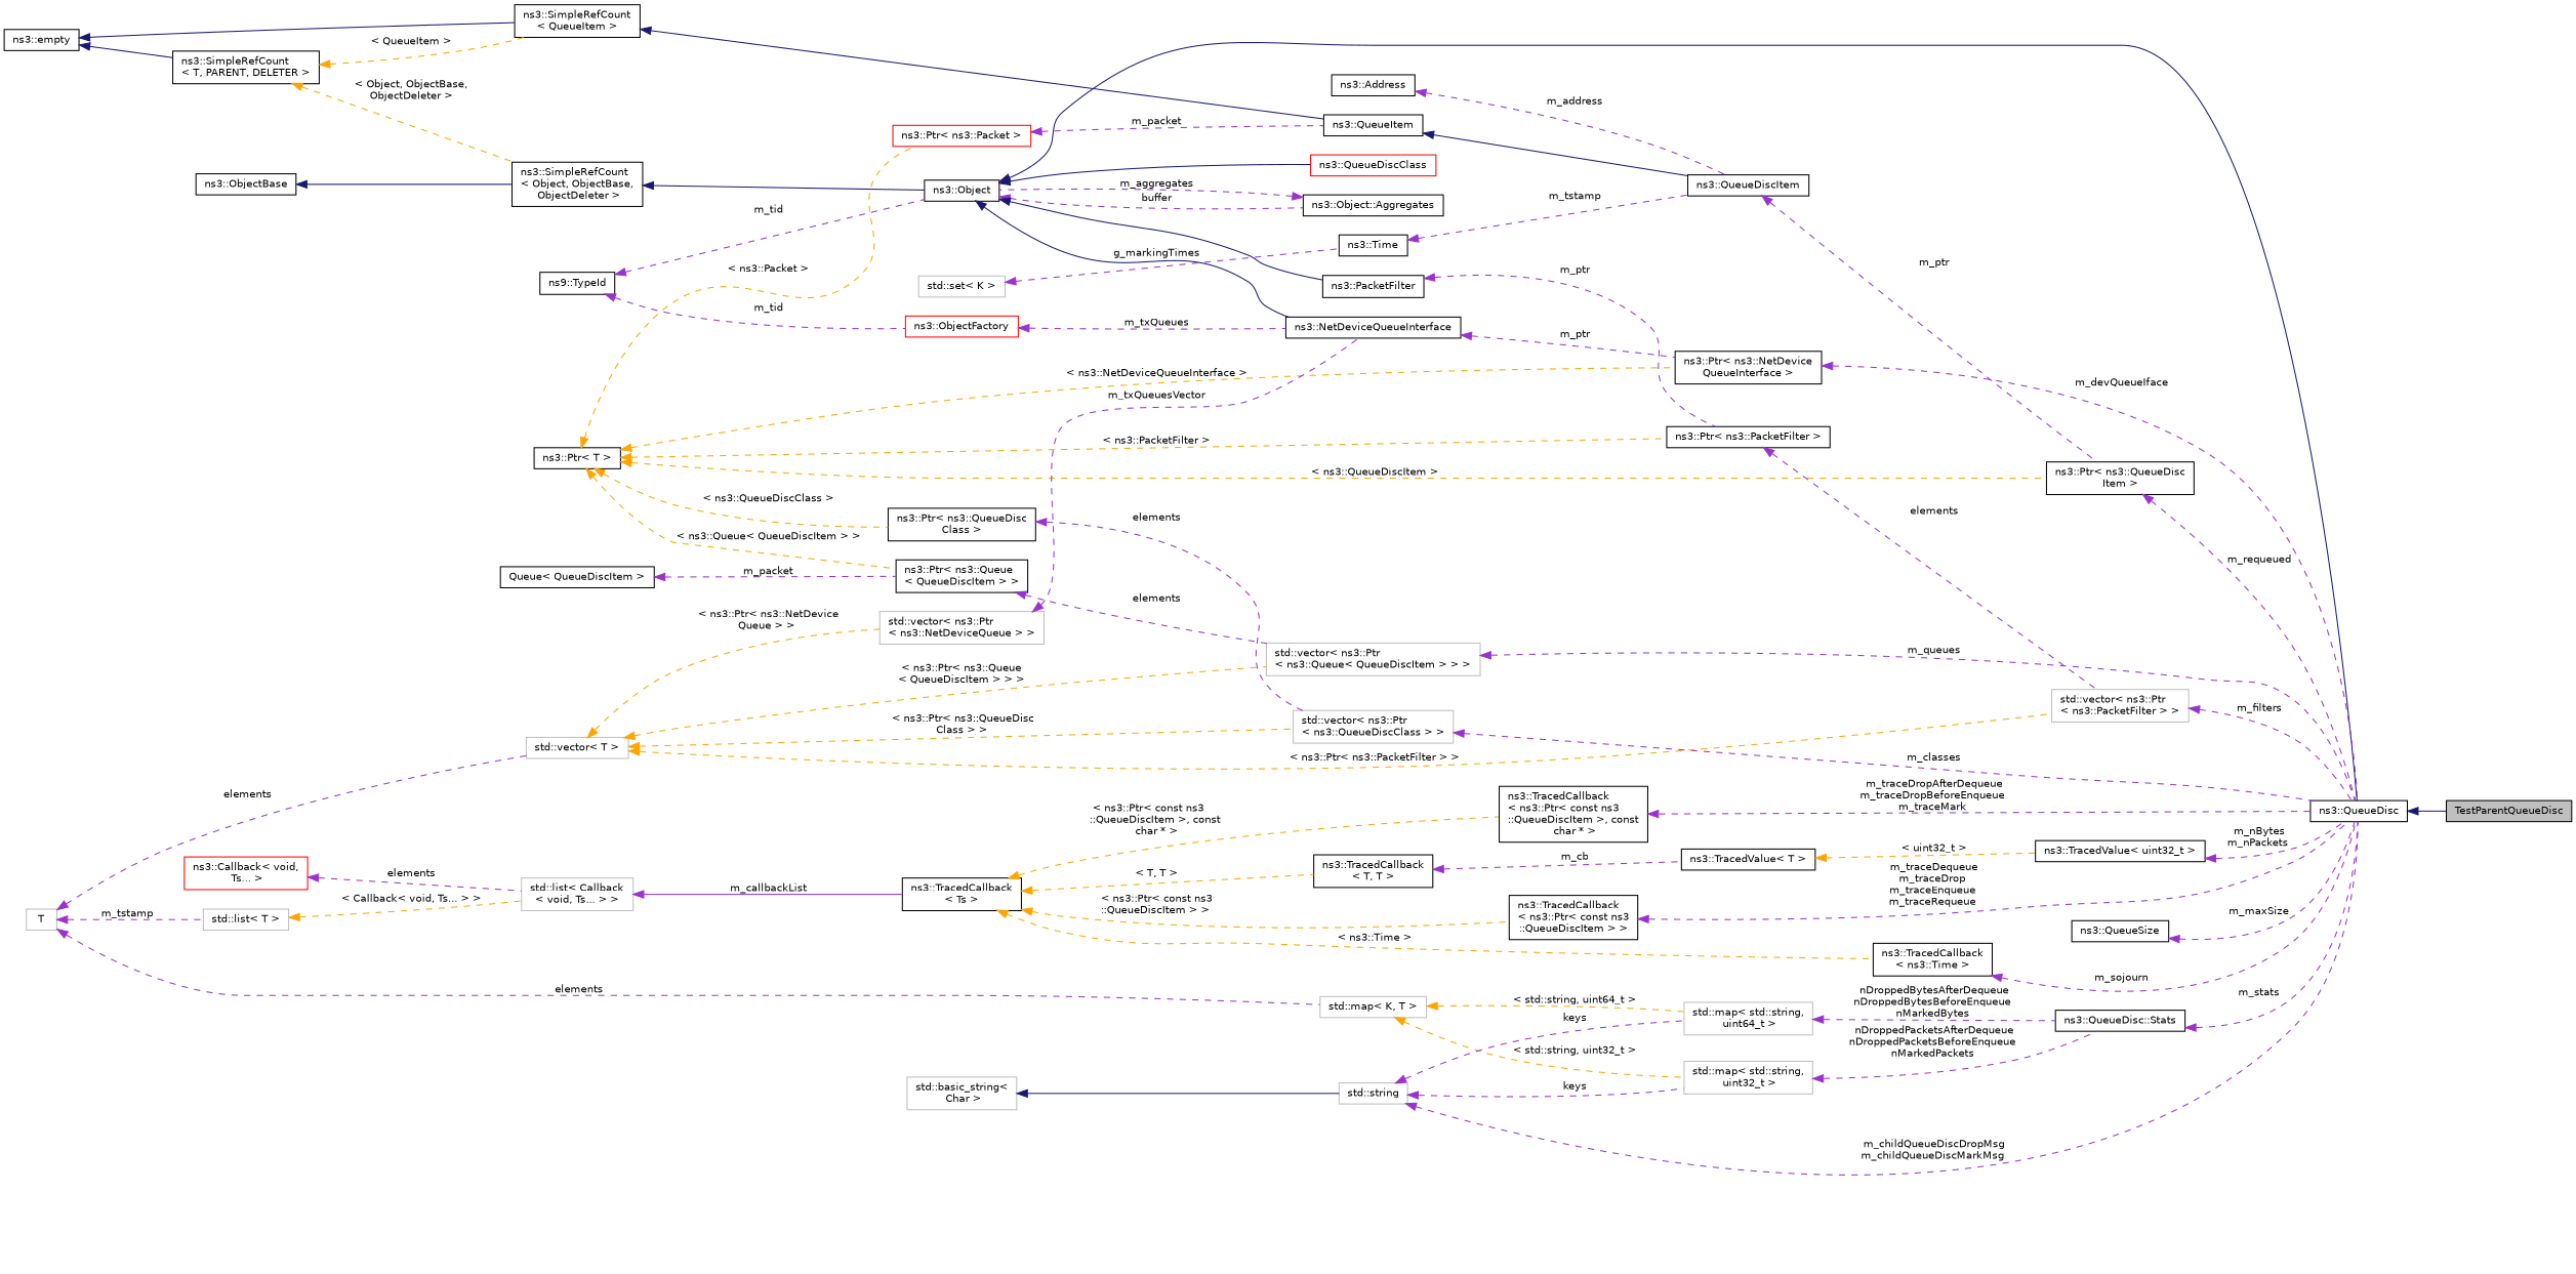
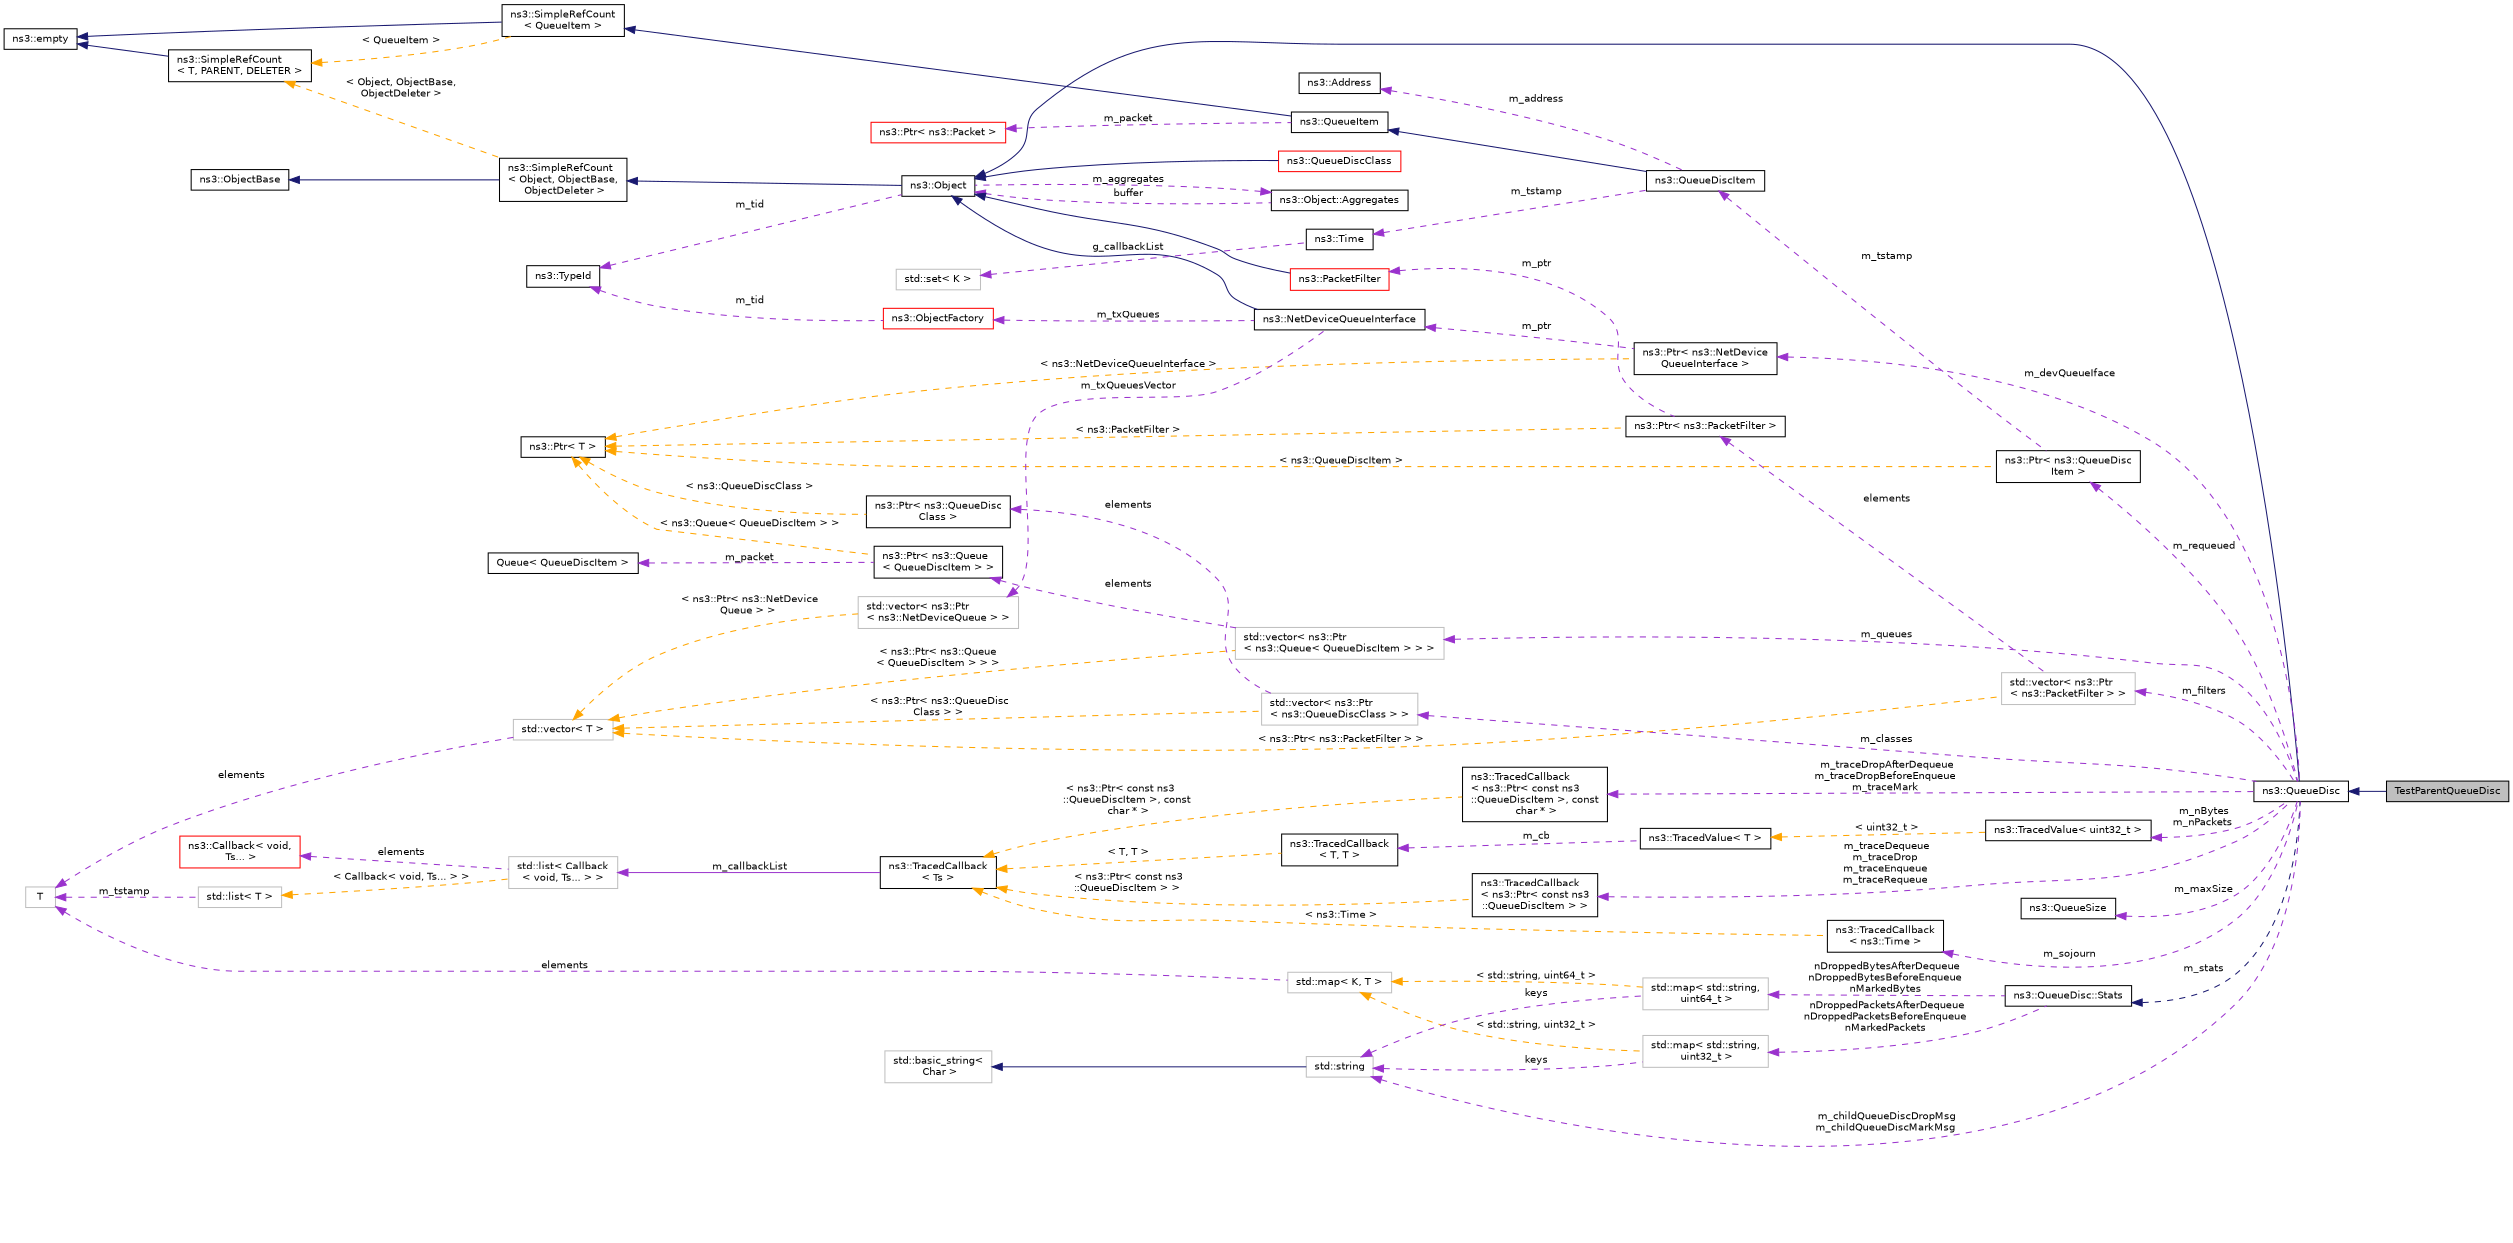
  digraph {
    rankdir=LR
    node [color=black fillcolor=white fontname=Helvetica fontsize=10 shape=record style=filled]
    edge [color=darkorchid3 dir=back fontname=Helvetica fontsize=10 labelfontname=Helvetica labelfontsize=10 style=dashed]
    n1 [fillcolor=grey75 fontcolor=black height=0.2 label=TestParentQueueDisc width=0.4]
    n2 [height=0.2 label="ns3::QueueDisc" width=0.4]
    n3 [height=0.2 label="ns3::Object" width=0.4]
    n4 [height=0.2 label="ns3::Object::Aggregates" width=0.4]
-   n5 [height=0.2 label="ns3::PacketFilter" width=0.4]
+   n5 [color=red height=0.2 label="ns3::PacketFilter" width=0.4]
    n6 [color=red height=0.2 label="ns3::QueueDiscClass" width=0.4]
    n7 [height=0.2 label="ns3::NetDeviceQueueInterface" width=0.4]
    n8 [height=0.2 label="ns3::Ptr\< ns3::PacketFilter \>" width=0.4]
    n9 [height=0.2 label="ns3::Ptr\< ns3::NetDevice\lQueueInterface \>" width=0.4]
    n10 [height=0.2 label="ns3::SimpleRefCount\l\< Object, ObjectBase,\l ObjectDeleter \>" width=0.4]
    n11 [height=0.2 label="ns3::ObjectBase" width=0.4]
    n12 [height=0.2 label="ns3::SimpleRefCount\l\< T, PARENT, DELETER \>" width=0.4]
    n13 [height=0.2 label="ns3::SimpleRefCount\l\< QueueItem \>" width=0.4]
    n14 [height=0.2 label="ns3::QueueItem" width=0.4]
    n15 [height=0.2 label="ns3::empty" width=0.4]
-   n16 [height=0.2 label="ns9::TypeId" width=0.4]
+   n16 [height=0.2 label="ns3::TypeId" width=0.4]
    n17 [color=red height=0.2 label="ns3::ObjectFactory" width=0.4]
    n18 [color=grey75 height=0.2 label="std::vector\< ns3::Ptr\l\< ns3::Queue\< QueueDiscItem \> \> \>" width=0.4]
    n19 [height=0.2 label="ns3::Ptr\< ns3::Queue\l\< QueueDiscItem \> \>" width=0.4]
    n20 [height=0.2 label="Queue\< QueueDiscItem \>" width=0.4]
    n21 [height=0.2 label="ns3::Ptr\< T \>" width=0.4]
    n22 [height=0.2 label="ns3::Ptr\< ns3::QueueDisc\lItem \>" width=0.4]
    n23 [color=red height=0.2 label="ns3::Ptr\< ns3::Packet \>" width=0.4]
    n24 [height=0.2 label="ns3::Ptr\< ns3::QueueDisc\lClass \>" width=0.4]
    n25 [color=grey75 height=0.2 label="std::vector\< ns3::Ptr\l\< ns3::PacketFilter \> \>" width=0.4]
    n26 [color=grey75 height=0.2 label="std::vector\< ns3::Ptr\l\< ns3::QueueDiscClass \> \>" width=0.4]
    n27 [color=grey75 height=0.2 label="std::vector\< T \>" width=0.4]
    n28 [color=grey75 height=0.2 label="std::vector\< ns3::Ptr\l\< ns3::NetDeviceQueue \> \>" width=0.4]
    n29 [color=grey75 height=0.2 label=T width=0.4]
    n30 [color=grey75 height=0.2 label="std::list\< T \>" width=0.4]
    n31 [color=grey75 height=0.2 label="std::map\< K, T \>" width=0.4]
    n32 [color=grey75 height=0.2 label="std::list\< Callback\l\< void, Ts... \> \>" width=0.4]
    n33 [color=grey75 height=0.2 label="std::map\< std::string,\l uint32_t \>" width=0.4]
    n34 [color=grey75 height=0.2 label="std::map\< std::string,\l uint64_t \>" width=0.4]
    n35 [height=0.2 label="ns3::TracedCallback\l\< ns3::Ptr\< const ns3\l::QueueDiscItem \> \>" width=0.4]
    n36 [height=0.2 label="ns3::TracedCallback\l\< Ts \>" width=0.4]
    n37 [height=0.2 label="ns3::TracedCallback\l\< ns3::Time \>" width=0.4]
    n38 [height=0.2 label="ns3::TracedCallback\l\< ns3::Ptr\< const ns3\l::QueueDiscItem \>, const\l char * \>" width=0.4]
    n39 [height=0.2 label="ns3::TracedCallback\l\< T, T \>" width=0.4]
    n40 [height=0.2 label="ns3::TracedValue\< T \>" width=0.4]
    n41 [color=red height=0.2 label="ns3::Callback\< void,\l Ts... \>" width=0.4]
    n42 [height=0.2 label="ns3::QueueSize" width=0.4]
    n43 [height=0.2 label="ns3::QueueDiscItem" width=0.4]
    n44 [height=0.2 label="ns3::Address" width=0.4]
    n45 [height=0.2 label="ns3::Time" width=0.4]
    n46 [color=grey75 height=0.2 label="std::set\< K \>" width=0.4]
    n47 [height=0.2 label="ns3::QueueDisc::Stats" width=0.4]
    n48 [color=grey75 height=0.2 label="std::string" width=0.4]
    n49 [color=grey75 height=0.2 label="std::basic_string\<\l Char \>" width=0.4]
    n50 [height=0.2 label="ns3::TracedValue\< uint32_t \>" width=0.4]
    n2 -> n1 [color=midnightblue style=solid]
    n3 -> n2 [color=midnightblue style=solid]
    n3 -> n4 [label=" buffer"]
    n3 -> n5 [color=midnightblue style=solid]
    n3 -> n6 [color=midnightblue style=solid]
    n3 -> n7 [color=midnightblue style=solid]
    n4 -> n3 [label=" m_aggregates"]
    n5 -> n8 [label=" m_ptr"]
    n7 -> n9 [label=" m_ptr"]
    n8 -> n25 [label=" elements"]
    n9 -> n2 [label=" m_devQueueIface"]
    n10 -> n3 [color=midnightblue style=solid]
    n11 -> n10 [color=midnightblue style=solid]
    n12 -> n10 [color=orange label=" \< Object, ObjectBase,\l ObjectDeleter \>"]
    n12 -> n13 [color=orange label=" \< QueueItem \>"]
    n13 -> n14 [color=midnightblue style=solid]
    n14 -> n43 [color=midnightblue style=solid]
    n15 -> n12 [color=midnightblue style=solid]
    n15 -> n13 [color=midnightblue style=solid]
    n16 -> n3 [label=" m_tid"]
    n16 -> n17 [label=" m_tid"]
    n17 -> n7 [label=" m_txQueues"]
    n18 -> n2 [label=" m_queues"]
    n19 -> n18 [label=" elements"]
    n20 -> n19 [label=" m_packet"]
    n21 -> n8 [color=orange label=" \< ns3::PacketFilter \>"]
    n21 -> n9 [color=orange label=" \< ns3::NetDeviceQueueInterface \>"]
    n21 -> n19 [color=orange label=" \< ns3::Queue\< QueueDiscItem \> \>"]
    n21 -> n22 [color=orange label=" \< ns3::QueueDiscItem \>"]
-   n21 -> n23 [color=orange label=" \< ns3::Packet \>"]
    n21 -> n24 [color=orange label=" \< ns3::QueueDiscClass \>"]
    n22 -> n2 [label=" m_requeued"]
    n23 -> n14 [label=" m_packet"]
    n24 -> n26 [label=" elements"]
    n25 -> n2 [label=" m_filters"]
    n26 -> n2 [label=" m_classes"]
    n27 -> n18 [color=orange label=" \< ns3::Ptr\< ns3::Queue\l\< QueueDiscItem \> \> \>"]
    n27 -> n25 [color=orange label=" \< ns3::Ptr\< ns3::PacketFilter \> \>"]
    n27 -> n26 [color=orange label=" \< ns3::Ptr\< ns3::QueueDisc\lClass \> \>"]
    n27 -> n28 [color=orange label=" \< ns3::Ptr\< ns3::NetDevice\lQueue \> \>"]
    n28 -> n7 [label=" m_txQueuesVector"]
    n29 -> n27 [label=" elements"]
    n29 -> n30 [label=" m_tstamp"]
    n29 -> n31 [label=" elements"]
    n30 -> n32 [color=orange label=" \< Callback\< void, Ts... \> \>"]
    n31 -> n33 [color=orange label=" \< std::string, uint32_t \>"]
    n31 -> n34 [color=orange label=" \< std::string, uint64_t \>"]
    n32 -> n36 [label=" m_callbackList" style=solid]
    n33 -> n47 [label=" nDroppedPacketsAfterDequeue\nnDroppedPacketsBeforeEnqueue\nnMarkedPackets"]
    n34 -> n47 [label=" nDroppedBytesAfterDequeue\nnDroppedBytesBeforeEnqueue\nnMarkedBytes"]
    n35 -> n2 [label=" m_traceDequeue\nm_traceDrop\nm_traceEnqueue\nm_traceRequeue"]
    n36 -> n35 [color=orange label=" \< ns3::Ptr\< const ns3\l::QueueDiscItem \> \>"]
    n36 -> n37 [color=orange label=" \< ns3::Time \>"]
    n36 -> n38 [color=orange label=" \< ns3::Ptr\< const ns3\l::QueueDiscItem \>, const\l char * \>"]
    n36 -> n39 [color=orange label=" \< T, T \>"]
    n37 -> n2 [label=" m_sojourn"]
    n38 -> n2 [label=" m_traceDropAfterDequeue\nm_traceDropBeforeEnqueue\nm_traceMark"]
    n39 -> n40 [label=" m_cb"]
    n40 -> n50 [color=orange label=" \< uint32_t \>"]
    n41 -> n32 [label=" elements"]
    n42 -> n2 [label=" m_maxSize"]
-   n43 -> n22 [label=" m_ptr"]
+   n43 -> n22 [label=" m_tstamp"]
    n44 -> n43 [label=" m_address"]
    n45 -> n43 [label=" m_tstamp"]
-   n46 -> n45 [label=" g_markingTimes"]
-   n47 -> n2 [label=" m_stats"]
+   n46 -> n45 [label=" g_callbackList"]
+   n47 -> n2 [color=midnightblue label=" m_stats"]
    n48 -> n2 [label=" m_childQueueDiscDropMsg\nm_childQueueDiscMarkMsg"]
    n48 -> n33 [label=" keys"]
    n48 -> n34 [label=" keys"]
    n49 -> n48 [color=midnightblue style=solid]
    n50 -> n2 [label=" m_nBytes\nm_nPackets"]
  }
